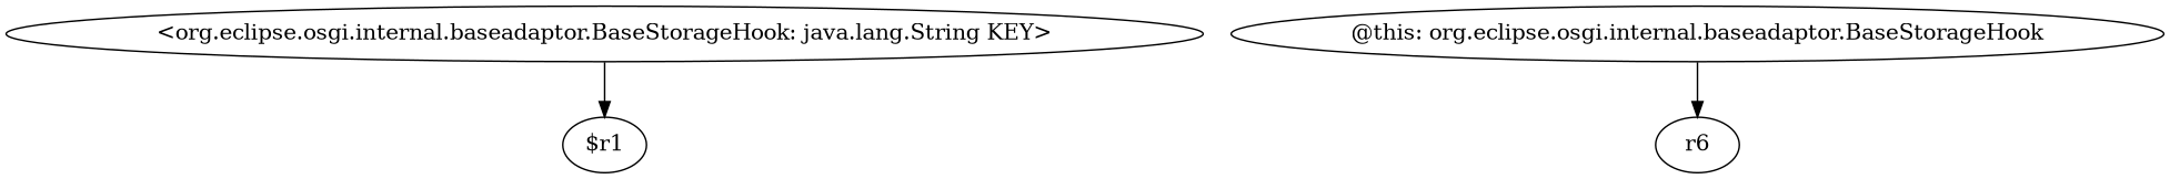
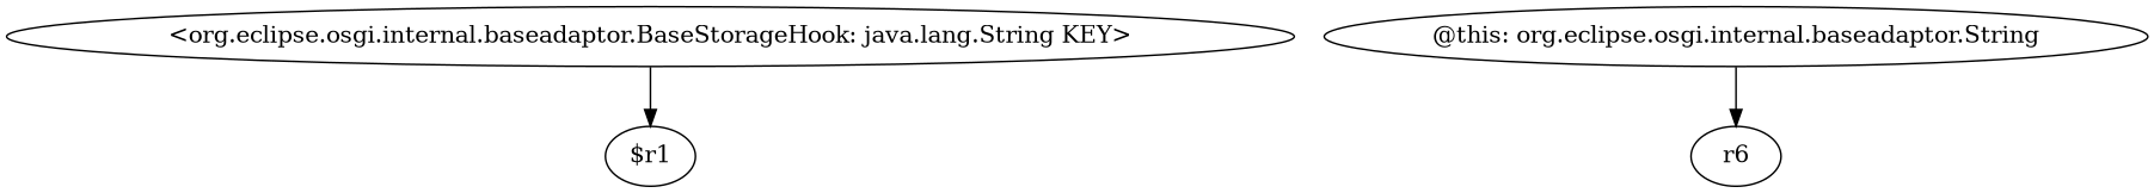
  digraph {
    n1 [label="<org.eclipse.osgi.internal.baseadaptor.BaseStorageHook: java.lang.String KEY>"]
    n2 [label="$r1"]
-   n3 [label="@this: org.eclipse.osgi.internal.baseadaptor.BaseStorageHook"]
+   n3 [label="@this: org.eclipse.osgi.internal.baseadaptor.String"]
    n4 [label=r6]
    n1 -> n2
    n3 -> n4
  }
